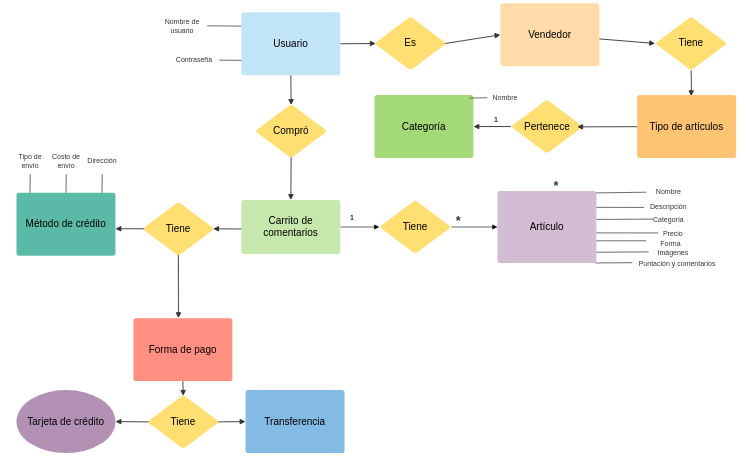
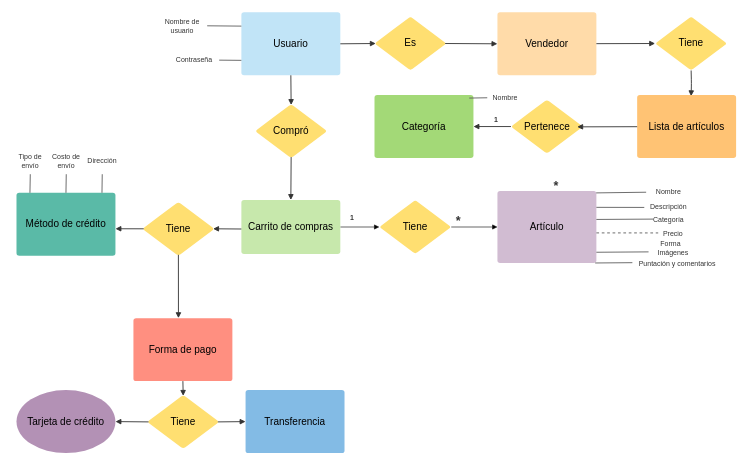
  <mxCell id="0" />
  <mxCell id="1" parent="0" />
  <mxCell id="2" value="Usuario" style="html=1;overflow=block;blockSpacing=1;whiteSpace=wrap;;whiteSpace=wrap;fontSize=16.7;fontColor=#000000;align=center;spacing=3.8;strokeOpacity=0;fillOpacity=100;rounded=1;absoluteArcSize=1;arcSize=9;fillColor=#c1e4f7;strokeWidth=2.3;" vertex="1" parent="1"><mxGeometry x="402" y="20" width="165" height="105" as="geometry" /></mxCell>
  <mxCell id="3" value="Artículo" style="html=1;overflow=block;blockSpacing=1;whiteSpace=wrap;;whiteSpace=wrap;fontSize=16.7;fontColor=#000000;align=center;spacing=3.8;strokeOpacity=0;fillOpacity=100;rounded=1;absoluteArcSize=1;arcSize=9;fillColor=#d1bcd2;strokeWidth=2.3;" vertex="1" parent="1"><mxGeometry x="829" y="318" width="165" height="120" as="geometry" /></mxCell>
  <mxCell id="4" value="Compró" style="html=1;overflow=block;blockSpacing=1;whiteSpace=wrap;rhombus;whiteSpace=wrap;fontSize=16.7;fontColor=#000000;align=center;spacing=3.8;strokeOpacity=0;fillOpacity=100;rounded=1;absoluteArcSize=1;arcSize=9;fillColor=#ffdf71;strokeWidth=2.3;" vertex="1" parent="1"><mxGeometry x="425" y="173" width="120" height="90" as="geometry" /></mxCell>
  <mxCell id="5" value="Nombre de usuario" style="html=1;overflow=block;blockSpacing=1;whiteSpace=wrap;;whiteSpace=wrap;fontSize=11.7;fontColor=#333333;align=center;spacing=3.8;strokeOpacity=0;fillOpacity=0;rounded=1;absoluteArcSize=1;arcSize=9;fillColor=#ffffff;strokeWidth=2.3;" vertex="1" parent="1"><mxGeometry x="262" y="20" width="83" height="45" as="geometry" /></mxCell>
  <mxCell id="6" value="Contraseña" style="html=1;overflow=block;blockSpacing=1;whiteSpace=wrap;;whiteSpace=wrap;fontSize=11.7;fontColor=#333333;align=center;spacing=3.8;strokeOpacity=0;fillOpacity=0;rounded=1;absoluteArcSize=1;arcSize=9;fillColor=#ffffff;strokeWidth=2.3;" vertex="1" parent="1"><mxGeometry x="282" y="76" width="83" height="45" as="geometry" /></mxCell>
  <mxCell id="7" value="Precio" style="points=[[0.223,0.449,0]];html=1;overflow=block;blockSpacing=1;whiteSpace=wrap;;whiteSpace=wrap;fontSize=11.7;fontColor=#333333;align=center;spacing=3.8;strokeOpacity=0;fillOpacity=0;rounded=1;absoluteArcSize=1;arcSize=9;fillColor=#ffffff;strokeWidth=2.3;" vertex="1" parent="1"><mxGeometry x="1077" y="378" width="90" height="22" as="geometry" /></mxCell>
  <mxCell id="8" value="Puntación y comentarios" style="html=1;overflow=block;blockSpacing=1;whiteSpace=wrap;;whiteSpace=wrap;fontSize=11.7;fontColor=#333333;align=center;spacing=3.8;strokeOpacity=0;fillOpacity=0;rounded=1;absoluteArcSize=1;arcSize=9;fillColor=#ffffff;strokeWidth=2.3;" vertex="1" parent="1"><mxGeometry x="1054" y="429" width="150" height="17" as="geometry" /></mxCell>
  <mxCell id="9" value="Forma" style="html=1;overflow=block;blockSpacing=1;whiteSpace=wrap;;whiteSpace=wrap;fontSize=11.7;fontColor=#333333;align=center;spacing=3.8;strokeOpacity=0;fillOpacity=0;rounded=1;absoluteArcSize=1;arcSize=9;fillColor=#ffffff;strokeWidth=2.3;" vertex="1" parent="1"><mxGeometry x="1077" y="395" width="82" height="17" as="geometry" /></mxCell>
  <mxCell id="10" value="Descripción" style="points=[[0.113,0.537,0]];html=1;overflow=block;blockSpacing=1;whiteSpace=wrap;;whiteSpace=wrap;fontSize=11.7;fontColor=#333333;align=center;spacing=3.8;strokeOpacity=0;fillOpacity=0;rounded=1;absoluteArcSize=1;arcSize=9;fillColor=#ffffff;strokeWidth=2.3;" vertex="1" parent="1"><mxGeometry x="1062" y="333" width="105" height="23" as="geometry" /></mxCell>
  <mxCell id="11" value="Nombre" style="html=1;overflow=block;blockSpacing=1;whiteSpace=wrap;;whiteSpace=wrap;fontSize=11.7;fontColor=#333333;fontStyle=0;align=center;spacing=3.8;strokeOpacity=0;fillOpacity=0;rounded=1;absoluteArcSize=1;arcSize=9;fillColor=#ffffff;strokeWidth=2.3;" vertex="1" parent="1"><mxGeometry x="1077" y="309" width="75" height="22" as="geometry" /></mxCell>
  <mxCell id="12" value="Categoría" style="points=[[0.256,0.482,0]];html=1;overflow=block;blockSpacing=1;whiteSpace=wrap;;whiteSpace=wrap;fontSize=11.7;fontColor=#333333;align=center;spacing=3.8;strokeOpacity=0;fillOpacity=0;rounded=1;absoluteArcSize=1;arcSize=9;fillColor=#ffffff;strokeWidth=2.3;" vertex="1" parent="1"><mxGeometry x="1062" y="347" width="105" height="37" as="geometry" /></mxCell>
  <mxCell id="13" value="" style="html=1;jettySize=18;whiteSpace=wrap;fontSize=13;strokeColor=#5E5E5E;strokeWidth=1.5;rounded=0;startArrow=none;;endArrow=none;;exitX=0.998;exitY=0.026;exitPerimeter=0;entryX=0;entryY=0.5;entryPerimeter=0;" edge="1" parent="1" source="3" target="11"><mxGeometry width="100" height="100" relative="1" as="geometry"><Array as="points" /></mxGeometry></mxCell>
  <mxCell id="14" value="" style="html=1;jettySize=18;whiteSpace=wrap;fontSize=13;strokeColor=#5E5E5E;strokeWidth=1.5;rounded=0;startArrow=none;;endArrow=none;;exitX=1;exitY=0.227;exitPerimeter=0;entryX=0.113;entryY=0.537;entryPerimeter=0;" edge="1" parent="1" source="3" target="10"><mxGeometry width="100" height="100" relative="1" as="geometry"><Array as="points" /></mxGeometry></mxCell>
  <mxCell id="15" value="" style="html=1;jettySize=18;whiteSpace=wrap;fontSize=13;strokeColor=#5E5E5E;strokeWidth=1.5;rounded=0;startArrow=none;;endArrow=none;;exitX=1;exitY=0.395;exitPerimeter=0;entryX=0.256;entryY=0.482;entryPerimeter=0;" edge="1" parent="1" source="3" target="12"><mxGeometry width="100" height="100" relative="1" as="geometry"><Array as="points" /></mxGeometry></mxCell>
- <mxCell id="16" value="" style="html=1;jettySize=18;whiteSpace=wrap;fontSize=13;strokeColor=#5E5E5E;strokeWidth=1.5;rounded=0;startArrow=none;;endArrow=none;;exitX=1;exitY=0.582;exitPerimeter=0;entryX=0.223;entryY=0.449;entryPerimeter=0;" edge="1" parent="1" source="3" target="7"><mxGeometry width="100" height="100" relative="1" as="geometry"><Array as="points" /></mxGeometry></mxCell>
- <mxCell id="17" value="" style="html=1;jettySize=18;whiteSpace=wrap;fontSize=13;strokeColor=#5E5E5E;strokeWidth=1.5;rounded=0;startArrow=none;;endArrow=none;;exitX=1;exitY=0.692;exitPerimeter=0;entryX=0;entryY=0.353;entryPerimeter=0;" edge="1" parent="1" source="3" target="9"><mxGeometry width="100" height="100" relative="1" as="geometry"><Array as="points" /></mxGeometry></mxCell>
+ <mxCell id="16" value="" style="html=1;jettySize=18;whiteSpace=wrap;fontSize=13;strokeColor=#5E5E5E;strokeWidth=1.5;rounded=0;startArrow=none;endArrow=none;exitX=1;exitY=0.582;exitPerimeter=0;entryX=0.223;entryY=0.449;entryPerimeter=0;dashed=1;" edge="1" parent="1" source="3" target="7"><mxGeometry width="100" height="100" relative="1" as="geometry"><Array as="points" /></mxGeometry></mxCell>
  <mxCell id="18" value="" style="html=1;jettySize=18;whiteSpace=wrap;fontSize=13;strokeColor=#5E5E5E;strokeWidth=1.5;rounded=0;startArrow=none;;endArrow=none;;entryX=0;entryY=0.5;entryPerimeter=0;" edge="1" parent="1" target="8"><mxGeometry width="100" height="100" relative="1" as="geometry"><Array as="points" /><mxPoint x="992" y="438" as="sourcePoint" /></mxGeometry></mxCell>
  <mxCell id="19" value="" style="html=1;jettySize=18;whiteSpace=wrap;fontSize=13;strokeColor=#5E5E5E;strokeWidth=1.5;rounded=0;startArrow=none;;endArrow=none;;entryX=1;entryY=0.5;entryPerimeter=0;" edge="1" parent="1" target="5"><mxGeometry width="100" height="100" relative="1" as="geometry"><Array as="points" /><mxPoint x="402" y="43" as="sourcePoint" /></mxGeometry></mxCell>
  <mxCell id="20" value="" style="html=1;jettySize=18;whiteSpace=wrap;fontSize=13;strokeColor=#5E5E5E;strokeWidth=1.5;rounded=0;startArrow=none;;endArrow=none;;exitX=0;exitY=0.763;exitPerimeter=0;entryX=1;entryY=0.528;entryPerimeter=0;" edge="1" parent="1" source="2" target="6"><mxGeometry width="100" height="100" relative="1" as="geometry"><Array as="points" /></mxGeometry></mxCell>
  <mxCell id="21" style="edgeStyle=orthogonalEdgeStyle;rounded=0;orthogonalLoop=1;jettySize=auto;html=1;exitX=1;exitY=0.5;exitDx=0;exitDy=0;startArrow=none;startFill=0;endArrow=block;endFill=1;" edge="1" parent="1" source="22" target="62"><mxGeometry relative="1" as="geometry" /></mxCell>
- <mxCell id="22" value="Carrito de comentarios" style="html=1;overflow=block;blockSpacing=1;whiteSpace=wrap;;whiteSpace=wrap;fontSize=16.7;fontColor=#000000;align=center;spacing=3.8;strokeOpacity=0;fillOpacity=100;rounded=1;absoluteArcSize=1;arcSize=9;fillColor=#c7e8ac;strokeWidth=2.3;" vertex="1" parent="1"><mxGeometry x="402" y="333" width="165" height="90" as="geometry" /></mxCell>
+ <mxCell id="22" value="Carrito de compras" style="html=1;overflow=block;blockSpacing=1;whiteSpace=wrap;;whiteSpace=wrap;fontSize=16.7;fontColor=#000000;align=center;spacing=3.8;strokeOpacity=0;fillOpacity=100;rounded=1;absoluteArcSize=1;arcSize=9;fillColor=#c7e8ac;strokeWidth=2.3;" vertex="1" parent="1"><mxGeometry x="402" y="333" width="165" height="90" as="geometry" /></mxCell>
  <mxCell id="23" value="Imágenes" style="html=1;overflow=block;blockSpacing=1;whiteSpace=wrap;;whiteSpace=wrap;fontSize=11.7;fontColor=#333333;align=center;spacing=3.8;strokeOpacity=0;fillOpacity=0;rounded=1;absoluteArcSize=1;arcSize=9;fillColor=#ffffff;strokeWidth=2.3;" vertex="1" parent="1"><mxGeometry x="1081" y="411" width="82" height="17" as="geometry" /></mxCell>
  <mxCell id="24" value="" style="html=1;jettySize=18;whiteSpace=wrap;fontSize=13;strokeColor=#5E5E5E;strokeWidth=1.5;rounded=0;startArrow=none;;endArrow=none;;exitX=0;exitY=0.5;exitPerimeter=0;entryX=1;entryY=0.851;entryPerimeter=0;" edge="1" parent="1" source="23" target="3"><mxGeometry width="100" height="100" relative="1" as="geometry"><Array as="points" /></mxGeometry></mxCell>
  <mxCell id="25" value="" style="html=1;jettySize=18;whiteSpace=wrap;fontSize=13;strokeColor=#333333;strokeOpacity=100;strokeWidth=1.5;rounded=0;startArrow=none;;endArrow=block;endFill=1;;exitX=1;exitY=0.5;exitPerimeter=0;entryX=0.018;entryY=0.5;entryPerimeter=0;" edge="1" parent="1" source="2" target="41"><mxGeometry width="100" height="100" relative="1" as="geometry"><Array as="points" /></mxGeometry></mxCell>
  <mxCell id="26" value="" style="html=1;jettySize=18;whiteSpace=wrap;fontSize=13;strokeColor=#333333;strokeOpacity=100;strokeWidth=1.5;rounded=0;startArrow=none;;endArrow=block;endFill=1;;exitX=0.5;exitY=0.982;exitPerimeter=0;entryX=0.5;entryY=0;entryPerimeter=0;" edge="1" parent="1" source="4" target="22"><mxGeometry width="100" height="100" relative="1" as="geometry"><Array as="points" /></mxGeometry></mxCell>
  <mxCell id="27" value="Pertenece" style="html=1;overflow=block;blockSpacing=1;whiteSpace=wrap;rhombus;whiteSpace=wrap;fontSize=16.7;fontColor=#000000;align=center;spacing=3.8;strokeOpacity=0;fillOpacity=100;rounded=1;absoluteArcSize=1;arcSize=9;fillColor=#ffdf71;strokeWidth=2.3;" vertex="1" parent="1"><mxGeometry x="851.5" y="165.5" width="120" height="90" as="geometry" /></mxCell>
  <mxCell id="28" value="Tiene" style="html=1;overflow=block;blockSpacing=1;whiteSpace=wrap;rhombus;whiteSpace=wrap;fontSize=16.7;fontColor=#000000;align=center;spacing=3.8;strokeOpacity=0;fillOpacity=100;rounded=1;absoluteArcSize=1;arcSize=9;fillColor=#ffdf71;strokeWidth=2.3;" vertex="1" parent="1"><mxGeometry x="237" y="336" width="120" height="90" as="geometry" /></mxCell>
  <mxCell id="29" value="" style="html=1;jettySize=18;whiteSpace=wrap;fontSize=13;strokeColor=#333333;strokeOpacity=100;strokeWidth=1.5;rounded=0;startArrow=none;;endArrow=block;endFill=1;;exitX=0.5;exitY=1;exitPerimeter=0;entryX=0.5;entryY=0.018;entryPerimeter=0;" edge="1" parent="1" source="2" target="4"><mxGeometry width="100" height="100" relative="1" as="geometry"><Array as="points" /></mxGeometry></mxCell>
  <mxCell id="30" value="" style="html=1;jettySize=18;whiteSpace=wrap;fontSize=13;strokeColor=#333333;strokeOpacity=100;strokeWidth=1.5;rounded=0;startArrow=block;startFill=1;;endArrow=none;;exitX=0.982;exitY=0.5;exitPerimeter=0;entryX=0;entryY=0.537;entryPerimeter=0;" edge="1" parent="1" source="28" target="22"><mxGeometry width="100" height="100" relative="1" as="geometry"><Array as="points" /></mxGeometry></mxCell>
  <mxCell id="31" value="Tiene" style="html=1;overflow=block;blockSpacing=1;whiteSpace=wrap;rhombus;whiteSpace=wrap;fontSize=16.7;fontColor=#000000;align=center;spacing=3.8;strokeOpacity=0;fillOpacity=100;rounded=1;absoluteArcSize=1;arcSize=9;fillColor=#ffdf71;strokeWidth=2.3;" vertex="1" parent="1"><mxGeometry x="1092" y="27" width="120" height="90" as="geometry" /></mxCell>
  <mxCell id="32" value="" style="html=1;jettySize=18;whiteSpace=wrap;fontSize=13;strokeColor=#333333;strokeOpacity=100;strokeWidth=1.5;rounded=1;arcSize=12;edgeStyle=orthogonalEdgeStyle;startArrow=block;startFill=1;;endArrow=none;;entryX=0.5;entryY=1;entryDx=0;entryDy=0;" edge="1" parent="1" target="31"><mxGeometry width="100" height="100" relative="1" as="geometry"><Array as="points" /><mxPoint x="1152" y="160" as="sourcePoint" /><mxPoint x="1192" y="120" as="targetPoint" /></mxGeometry></mxCell>
- <mxCell id="33" value="Vendedor" style="html=1;overflow=block;blockSpacing=1;whiteSpace=wrap;;whiteSpace=wrap;fontSize=16.7;fontColor=#000000;align=center;spacing=3.8;strokeOpacity=0;fillOpacity=100;rounded=1;absoluteArcSize=1;arcSize=9;fillColor=#ffdba9;strokeWidth=2.3;" vertex="1" parent="1"><mxGeometry x="834" y="5" width="165" height="105" as="geometry" /></mxCell>
+ <mxCell id="33" value="Vendedor" style="html=1;overflow=block;blockSpacing=1;whiteSpace=wrap;;whiteSpace=wrap;fontSize=16.7;fontColor=#000000;align=center;spacing=3.8;strokeOpacity=0;fillOpacity=100;rounded=1;absoluteArcSize=1;arcSize=9;fillColor=#ffdba9;strokeWidth=2.3;" vertex="1" parent="1"><mxGeometry x="829" y="20" width="165" height="105" as="geometry" /></mxCell>
  <mxCell id="34" value="Tarjeta de crédito" style="ellipse;html=1;overflow=block;blockSpacing=1;whiteSpace=wrap;whiteSpace=wrap;fontSize=16.7;fontColor=#000000;align=center;spacing=3.8;strokeOpacity=0;fillOpacity=100;absoluteArcSize=1;arcSize=9;fillColor=#b391b5;strokeWidth=2.3;" vertex="1" parent="1"><mxGeometry x="27" y="650" width="165" height="105" as="geometry" /></mxCell>
  <mxCell id="35" value="Forma de pago" style="html=1;overflow=block;blockSpacing=1;whiteSpace=wrap;;whiteSpace=wrap;fontSize=16.7;fontColor=#000000;align=center;spacing=3.8;strokeOpacity=0;fillOpacity=100;rounded=1;absoluteArcSize=1;arcSize=9;fillColor=#ff8f80;strokeWidth=2.3;" vertex="1" parent="1"><mxGeometry x="222" y="530" width="165" height="105" as="geometry" /></mxCell>
  <mxCell id="36" value="Método de crédito" style="html=1;overflow=block;blockSpacing=1;whiteSpace=wrap;;whiteSpace=wrap;fontSize=16.7;fontColor=#000000;align=center;spacing=3.8;strokeOpacity=0;fillOpacity=100;rounded=1;absoluteArcSize=1;arcSize=9;fillColor=#5abaa7;strokeWidth=2.3;" vertex="1" parent="1"><mxGeometry x="27" y="321" width="165" height="105" as="geometry" /></mxCell>
- <mxCell id="37" value="Tipo de artículos" style="html=1;overflow=block;blockSpacing=1;whiteSpace=wrap;;whiteSpace=wrap;fontSize=16.7;fontColor=#000000;align=center;spacing=3.8;strokeOpacity=0;fillOpacity=100;rounded=1;absoluteArcSize=1;arcSize=9;fillColor=#ffc374;strokeWidth=2.3;" vertex="1" parent="1"><mxGeometry x="1062" y="158" width="165" height="105" as="geometry" /></mxCell>
+ <mxCell id="37" value="Lista de artículos" style="html=1;overflow=block;blockSpacing=1;whiteSpace=wrap;;whiteSpace=wrap;fontSize=16.7;fontColor=#000000;align=center;spacing=3.8;strokeOpacity=0;fillOpacity=100;rounded=1;absoluteArcSize=1;arcSize=9;fillColor=#ffc374;strokeWidth=2.3;" vertex="1" parent="1"><mxGeometry x="1062" y="158" width="165" height="105" as="geometry" /></mxCell>
  <mxCell id="38" value="Categoría" style="html=1;overflow=block;blockSpacing=1;whiteSpace=wrap;;whiteSpace=wrap;fontSize=16.7;fontColor=#000000;align=center;spacing=3.8;strokeOpacity=0;fillOpacity=100;rounded=1;absoluteArcSize=1;arcSize=9;fillColor=#a3d977;strokeWidth=2.3;" vertex="1" parent="1"><mxGeometry x="624" y="158" width="165" height="105" as="geometry" /></mxCell>
  <mxCell id="39" value="Transferencia" style="html=1;overflow=block;blockSpacing=1;whiteSpace=wrap;;whiteSpace=wrap;fontSize=16.7;fontColor=#000000;align=center;spacing=3.8;strokeOpacity=0;fillOpacity=100;rounded=1;absoluteArcSize=1;arcSize=9;fillColor=#83bbe5;strokeWidth=2.3;" vertex="1" parent="1"><mxGeometry x="409" y="650" width="165" height="105" as="geometry" /></mxCell>
  <mxCell id="40" value="" style="html=1;jettySize=18;whiteSpace=wrap;fontSize=13;strokeColor=#333333;strokeOpacity=100;strokeWidth=1.5;rounded=0;startArrow=none;;endArrow=block;endFill=1;;entryX=0;entryY=0.5;entryDx=0;entryDy=0;" edge="1" parent="1" source="33" target="31"><mxGeometry width="100" height="100" relative="1" as="geometry"><Array as="points" /></mxGeometry></mxCell>
  <mxCell id="41" value="Es" style="html=1;overflow=block;blockSpacing=1;whiteSpace=wrap;rhombus;whiteSpace=wrap;fontSize=16.7;fontColor=#000000;align=center;spacing=3.8;strokeOpacity=0;fillOpacity=100;rounded=1;absoluteArcSize=1;arcSize=9;fillColor=#ffdf71;strokeWidth=2.3;" vertex="1" parent="1"><mxGeometry x="624" y="27" width="120" height="90" as="geometry" /></mxCell>
  <mxCell id="42" value="" style="html=1;jettySize=18;whiteSpace=wrap;fontSize=13;strokeColor=#333333;strokeOpacity=100;strokeWidth=1.5;rounded=0;startArrow=none;;endArrow=block;endFill=1;;exitX=0.982;exitY=0.5;exitPerimeter=0;entryX=0;entryY=0.5;entryPerimeter=0;" edge="1" parent="1" source="41" target="33"><mxGeometry width="100" height="100" relative="1" as="geometry"><Array as="points" /></mxGeometry></mxCell>
  <mxCell id="43" value="" style="html=1;jettySize=18;whiteSpace=wrap;fontSize=13;strokeColor=#333333;strokeOpacity=100;strokeWidth=1.5;rounded=0;startArrow=block;;endArrow=none;endFill=0;;startFill=1;" edge="1" parent="1" target="37"><mxGeometry width="100" height="100" relative="1" as="geometry"><Array as="points" /><mxPoint x="962" y="211" as="sourcePoint" /></mxGeometry></mxCell>
  <mxCell id="44" value="" style="html=1;jettySize=18;whiteSpace=wrap;fontSize=13;strokeColor=#333333;strokeOpacity=100;strokeWidth=1.5;rounded=0;startArrow=none;;endArrow=block;endFill=1;;exitX=0.018;exitY=0.5;exitPerimeter=0;entryX=1;entryY=0.571;entryPerimeter=0;" edge="1" parent="1" source="28" target="36"><mxGeometry width="100" height="100" relative="1" as="geometry"><Array as="points" /></mxGeometry></mxCell>
  <mxCell id="45" value="" style="html=1;jettySize=18;whiteSpace=wrap;fontSize=13;strokeColor=#333333;strokeOpacity=100;strokeWidth=1.5;rounded=0;startArrow=none;;endArrow=block;endFill=1;;exitX=0.5;exitY=0.982;exitPerimeter=0;entryX=0.455;entryY=0;entryPerimeter=0;" edge="1" parent="1" source="28" target="35"><mxGeometry width="100" height="100" relative="1" as="geometry"><Array as="points" /></mxGeometry></mxCell>
  <mxCell id="46" value="" style="html=1;jettySize=18;whiteSpace=wrap;fontSize=13;strokeColor=#333333;strokeOpacity=100;strokeWidth=1.5;rounded=0;startArrow=none;;endArrow=block;endFill=1;;entryX=1;entryY=0.5;entryDx=0;entryDy=0;exitX=0;exitY=0.5;exitDx=0;exitDy=0;" edge="1" parent="1" source="27" target="38"><mxGeometry width="100" height="100" relative="1" as="geometry"><Array as="points" /><mxPoint x="862" y="220" as="sourcePoint" /></mxGeometry></mxCell>
  <mxCell id="47" value="Tiene" style="html=1;overflow=block;blockSpacing=1;whiteSpace=wrap;rhombus;whiteSpace=wrap;fontSize=16.7;fontColor=#000000;align=center;spacing=3.8;strokeOpacity=0;fillOpacity=100;rounded=1;absoluteArcSize=1;arcSize=9;fillColor=#ffdf71;strokeWidth=2.3;" vertex="1" parent="1"><mxGeometry x="245" y="658" width="120" height="90" as="geometry" /></mxCell>
  <mxCell id="48" value="" style="html=1;jettySize=18;whiteSpace=wrap;fontSize=13;strokeColor=#333333;strokeOpacity=100;strokeWidth=1.5;rounded=0;startArrow=none;;endArrow=block;endFill=1;;exitX=0.5;exitY=1;exitPerimeter=0;entryX=0.5;entryY=0.018;entryPerimeter=0;" edge="1" parent="1" source="35" target="47"><mxGeometry width="100" height="100" relative="1" as="geometry"><Array as="points" /></mxGeometry></mxCell>
  <mxCell id="49" value="" style="html=1;jettySize=18;whiteSpace=wrap;fontSize=13;strokeColor=#333333;strokeOpacity=100;strokeWidth=1.5;rounded=0;startArrow=none;;endArrow=block;endFill=1;;exitX=0.018;exitY=0.5;exitPerimeter=0;entryX=1;entryY=0.5;entryPerimeter=0;" edge="1" parent="1" source="47" target="34"><mxGeometry width="100" height="100" relative="1" as="geometry"><Array as="points" /></mxGeometry></mxCell>
  <mxCell id="50" value="" style="html=1;jettySize=18;whiteSpace=wrap;fontSize=13;strokeColor=#333333;strokeOpacity=100;strokeWidth=1.5;rounded=0;startArrow=none;;endArrow=block;endFill=1;;exitX=0.982;exitY=0.5;exitPerimeter=0;entryX=0;entryY=0.5;entryPerimeter=0;" edge="1" parent="1" source="47" target="39"><mxGeometry width="100" height="100" relative="1" as="geometry"><Array as="points" /></mxGeometry></mxCell>
  <mxCell id="51" value="Tipo de envío" style="html=1;overflow=block;blockSpacing=1;whiteSpace=wrap;;whiteSpace=wrap;fontSize=11.7;fontColor=#333333;align=center;spacing=3.8;strokeOpacity=0;fillOpacity=0;rounded=1;absoluteArcSize=1;arcSize=9;fillColor=#ffffff;strokeWidth=2.3;" vertex="1" parent="1"><mxGeometry x="20" y="245" width="60" height="45" as="geometry" /></mxCell>
  <mxCell id="52" value="Costo de envío" style="html=1;overflow=block;blockSpacing=1;whiteSpace=wrap;;whiteSpace=wrap;fontSize=11.7;fontColor=#333333;align=center;spacing=3.8;strokeOpacity=0;fillOpacity=0;rounded=1;absoluteArcSize=1;arcSize=9;fillColor=#ffffff;strokeWidth=2.3;" vertex="1" parent="1"><mxGeometry x="80" y="245" width="60" height="45" as="geometry" /></mxCell>
  <mxCell id="53" value="Dirección" style="html=1;overflow=block;blockSpacing=1;whiteSpace=wrap;;whiteSpace=wrap;fontSize=11.7;fontColor=#333333;align=center;spacing=3.8;strokeOpacity=0;fillOpacity=0;rounded=1;absoluteArcSize=1;arcSize=9;fillColor=#ffffff;strokeWidth=2.3;" vertex="1" parent="1"><mxGeometry x="140" y="245" width="60" height="45" as="geometry" /></mxCell>
  <mxCell id="54" value="" style="html=1;jettySize=18;whiteSpace=wrap;fontSize=13;strokeColor=#5e5e5e;strokeOpacity=100;strokeWidth=1.5;rounded=0;startArrow=none;;endArrow=none;;exitX=0.5;exitY=1;exitPerimeter=0;entryX=0.136;entryY=0;entryPerimeter=0;" edge="1" parent="1" source="51" target="36"><mxGeometry width="100" height="100" relative="1" as="geometry"><Array as="points" /></mxGeometry></mxCell>
  <mxCell id="55" value="" style="html=1;jettySize=18;whiteSpace=wrap;fontSize=13;strokeColor=#5e5e5e;strokeOpacity=100;strokeWidth=1.5;rounded=0;startArrow=none;;endArrow=none;;exitX=0.5;exitY=1;exitPerimeter=0;entryX=0.5;entryY=0;entryPerimeter=0;" edge="1" parent="1" source="52" target="36"><mxGeometry width="100" height="100" relative="1" as="geometry"><Array as="points" /></mxGeometry></mxCell>
  <mxCell id="56" value="" style="html=1;jettySize=18;whiteSpace=wrap;fontSize=13;strokeColor=#5e5e5e;strokeOpacity=100;strokeWidth=1.5;rounded=0;startArrow=none;;endArrow=none;;exitX=0.5;exitY=1;exitPerimeter=0;entryX=0.864;entryY=0;entryPerimeter=0;" edge="1" parent="1" source="53" target="36"><mxGeometry width="100" height="100" relative="1" as="geometry"><Array as="points" /></mxGeometry></mxCell>
  <mxCell id="57" value="Nombre" style="html=1;overflow=block;blockSpacing=1;whiteSpace=wrap;;whiteSpace=wrap;fontSize=11.7;fontColor=#333333;align=center;spacing=3.8;strokeOpacity=0;fillOpacity=0;rounded=1;absoluteArcSize=1;arcSize=9;fillColor=#ffffff;strokeWidth=2.3;" vertex="1" parent="1"><mxGeometry x="812" y="140" width="60" height="45" as="geometry" /></mxCell>
  <mxCell id="58" value="" style="html=1;jettySize=18;whiteSpace=wrap;fontSize=13;strokeColor=#5E5E5E;strokeWidth=1.5;rounded=0;startArrow=none;;endArrow=none;;entryX=0;entryY=0.5;entryDx=0;entryDy=0;" edge="1" parent="1" target="57"><mxGeometry width="100" height="100" relative="1" as="geometry"><Array as="points" /><mxPoint x="782" y="163" as="sourcePoint" /><mxPoint x="843.61" y="162" as="targetPoint" /></mxGeometry></mxCell>
  <mxCell id="59" value="1" style="html=1;overflow=block;blockSpacing=1;whiteSpace=wrap;;whiteSpace=wrap;fontSize=11.7;fontColor=#333333;align=center;spacing=3.8;strokeOpacity=0;fillOpacity=0;rounded=1;absoluteArcSize=1;arcSize=9;fillColor=#ffffff;strokeWidth=2.3;fontStyle=1" vertex="1" parent="1"><mxGeometry x="562" y="347" width="50" height="29" as="geometry" /></mxCell>
  <mxCell id="60" value="*" style="html=1;overflow=block;blockSpacing=1;whiteSpace=wrap;;whiteSpace=wrap;fontSize=21;fontColor=#333333;align=center;spacing=3.8;strokeOpacity=0;fillOpacity=0;rounded=1;absoluteArcSize=1;arcSize=9;fillColor=#ffffff;strokeWidth=2.3;fontStyle=1" vertex="1" parent="1"><mxGeometry x="739" y="351" width="50" height="29" as="geometry" /></mxCell>
  <mxCell id="61" style="edgeStyle=orthogonalEdgeStyle;rounded=0;orthogonalLoop=1;jettySize=auto;html=1;exitX=1;exitY=0.5;exitDx=0;exitDy=0;entryX=0;entryY=0.5;entryDx=0;entryDy=0;startArrow=none;startFill=0;endArrow=block;endFill=1;" edge="1" parent="1" source="62" target="3"><mxGeometry relative="1" as="geometry" /></mxCell>
  <mxCell id="62" value="Tiene" style="html=1;overflow=block;blockSpacing=1;whiteSpace=wrap;rhombus;whiteSpace=wrap;fontSize=16.7;fontColor=#000000;align=center;spacing=3.8;strokeOpacity=0;fillOpacity=100;rounded=1;absoluteArcSize=1;arcSize=9;fillColor=#ffdf71;strokeWidth=2.3;" vertex="1" parent="1"><mxGeometry x="632" y="333" width="120" height="90" as="geometry" /></mxCell>
  <mxCell id="63" value="*" style="html=1;overflow=block;blockSpacing=1;whiteSpace=wrap;;whiteSpace=wrap;fontSize=21;fontColor=#333333;align=center;spacing=3.8;strokeOpacity=0;fillOpacity=0;rounded=1;absoluteArcSize=1;arcSize=9;fillColor=#ffffff;strokeWidth=2.3;fontStyle=1" vertex="1" parent="1"><mxGeometry x="902" y="292" width="50" height="29" as="geometry" /></mxCell>
  <mxCell id="64" value="1" style="html=1;overflow=block;blockSpacing=1;whiteSpace=wrap;;whiteSpace=wrap;fontSize=11.7;fontColor=#333333;align=center;spacing=3.8;strokeOpacity=0;fillOpacity=0;rounded=1;absoluteArcSize=1;arcSize=9;fillColor=#ffffff;strokeWidth=2.3;fontStyle=1" vertex="1" parent="1"><mxGeometry x="801.5" y="185" width="50" height="29" as="geometry" /></mxCell>
